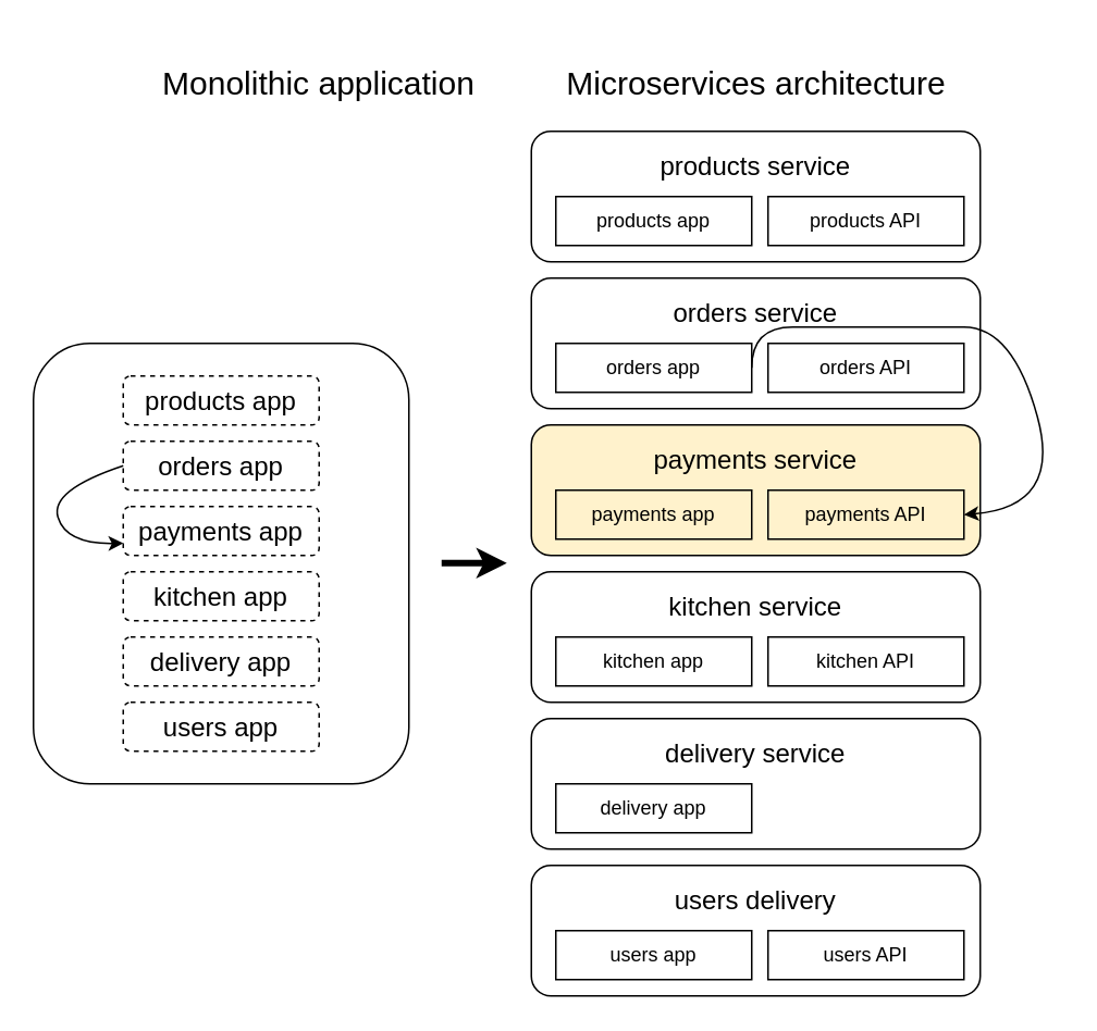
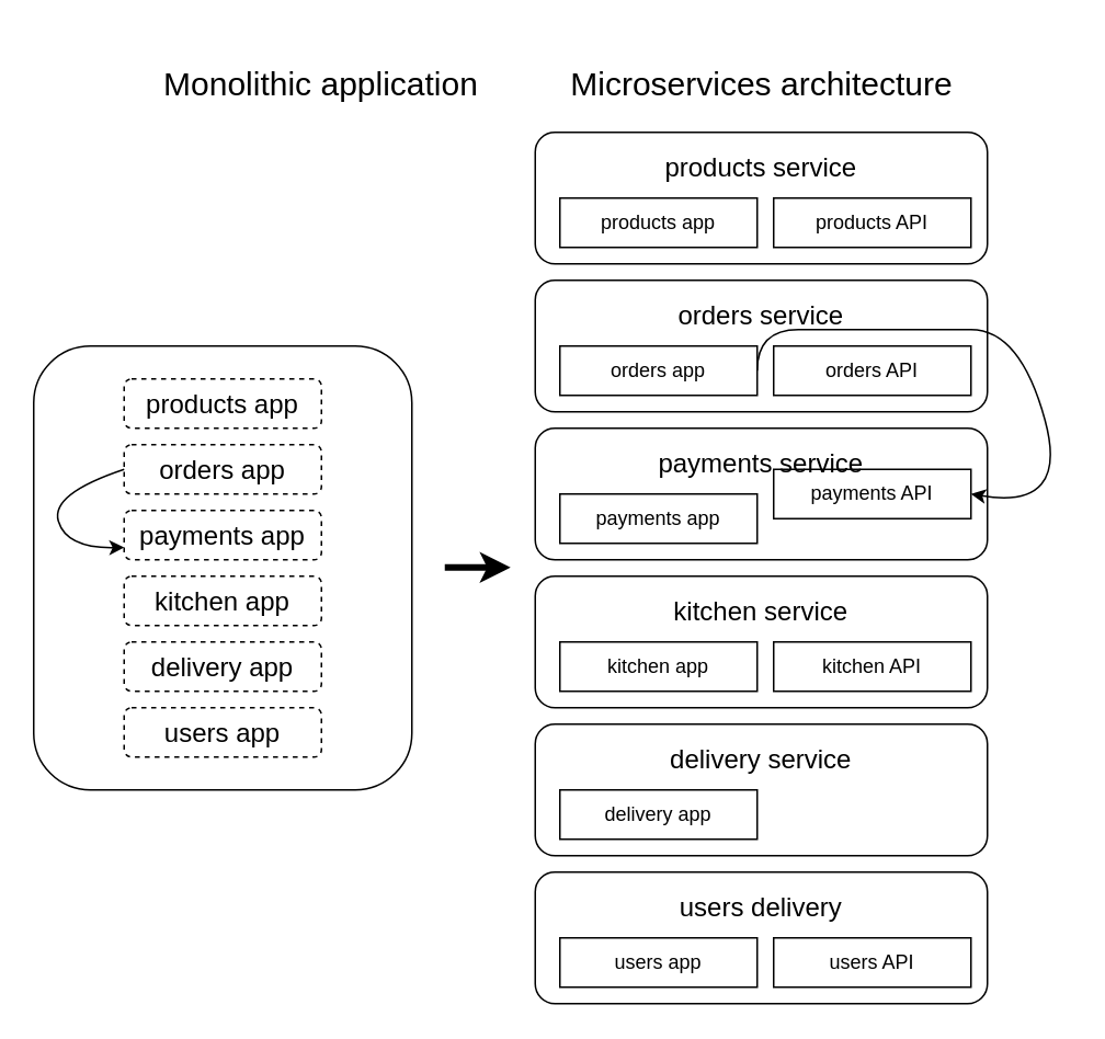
  <mxCell id="0" />
  <mxCell id="1" parent="0" />
  <mxCell id="2" value="" style="rounded=1;whiteSpace=wrap;html=1;" vertex="1" parent="1"><mxGeometry x="20" y="210" width="230" height="270" as="geometry" /></mxCell>
  <mxCell id="3" value="&lt;font style=&quot;font-size: 16px&quot;&gt;products app&lt;/font&gt;" style="rounded=1;whiteSpace=wrap;html=1;dashed=1;" vertex="1" parent="1"><mxGeometry x="75" y="230" width="120" height="30" as="geometry" /></mxCell>
  <mxCell id="4" value="&lt;font style=&quot;font-size: 16px&quot;&gt;orders app&lt;/font&gt;" style="rounded=1;whiteSpace=wrap;html=1;dashed=1;" vertex="1" parent="1"><mxGeometry x="75" y="270" width="120" height="30" as="geometry" /></mxCell>
  <mxCell id="5" value="&lt;font style=&quot;font-size: 16px&quot;&gt;kitchen app&lt;/font&gt;" style="rounded=1;whiteSpace=wrap;html=1;dashed=1;" vertex="1" parent="1"><mxGeometry x="75" y="350" width="120" height="30" as="geometry" /></mxCell>
  <mxCell id="6" value="&lt;font style=&quot;font-size: 16px&quot;&gt;payments app&lt;/font&gt;" style="rounded=1;whiteSpace=wrap;html=1;dashed=1;" vertex="1" parent="1"><mxGeometry x="75" y="310" width="120" height="30" as="geometry" /></mxCell>
  <mxCell id="7" value="&lt;font style=&quot;font-size: 16px&quot;&gt;delivery app&lt;/font&gt;" style="rounded=1;whiteSpace=wrap;html=1;dashed=1;" vertex="1" parent="1"><mxGeometry x="75" y="390" width="120" height="30" as="geometry" /></mxCell>
  <mxCell id="8" value="&lt;font style=&quot;font-size: 16px&quot;&gt;users app&lt;/font&gt;" style="rounded=1;whiteSpace=wrap;html=1;dashed=1;" vertex="1" parent="1"><mxGeometry x="75" y="430" width="120" height="30" as="geometry" /></mxCell>
  <mxCell id="9" value="&lt;font style=&quot;font-size: 16px&quot;&gt;products service&lt;br&gt;&lt;br&gt;&lt;br&gt;&lt;/font&gt;" style="rounded=1;whiteSpace=wrap;html=1;" vertex="1" parent="1"><mxGeometry x="325" y="80" width="275" height="80" as="geometry" /></mxCell>
  <mxCell id="10" value="" style="endArrow=classic;html=1;strokeWidth=4;rounded=1;jumpStyle=none;" edge="1" parent="1"><mxGeometry width="50" height="50" relative="1" as="geometry"><mxPoint x="270" y="344.66" as="sourcePoint" /><mxPoint x="310" y="344.66" as="targetPoint" /></mxGeometry></mxCell>
  <mxCell id="11" value="&lt;font style=&quot;font-size: 20px&quot;&gt;Monolithic application&lt;/font&gt;" style="text;html=1;strokeColor=none;fillColor=none;align=center;verticalAlign=middle;whiteSpace=wrap;rounded=0;" vertex="1" parent="1"><mxGeometry x="95" y="20" width="200" height="60" as="geometry" /></mxCell>
  <mxCell id="12" value="&lt;font style=&quot;font-size: 20px&quot;&gt;Microservices architecture&lt;/font&gt;" style="text;html=1;strokeColor=none;fillColor=none;align=center;verticalAlign=middle;whiteSpace=wrap;rounded=0;" vertex="1" parent="1"><mxGeometry x="337.5" y="20" width="250" height="60" as="geometry" /></mxCell>
  <mxCell id="13" value="" style="curved=1;endArrow=classic;html=1;exitX=0;exitY=0.5;exitDx=0;exitDy=0;entryX=0;entryY=0.75;entryDx=0;entryDy=0;" edge="1" parent="1" source="4" target="6"><mxGeometry width="50" height="50" relative="1" as="geometry"><mxPoint x="25" y="420" as="sourcePoint" /><mxPoint x="75" y="370" as="targetPoint" /><Array as="points"><mxPoint x="30" y="300" /><mxPoint x="40" y="333" /></Array></mxGeometry></mxCell>
  <mxCell id="14" value="products app" style="text;html=1;fillColor=none;align=center;verticalAlign=middle;whiteSpace=wrap;rounded=0;strokeColor=#000000;" vertex="1" parent="1"><mxGeometry x="340" y="120" width="120" height="30" as="geometry" /></mxCell>
  <mxCell id="15" value="products API" style="text;html=1;fillColor=none;align=center;verticalAlign=middle;whiteSpace=wrap;rounded=0;strokeColor=#000000;" vertex="1" parent="1"><mxGeometry x="470" y="120" width="120" height="30" as="geometry" /></mxCell>
  <mxCell id="16" value="&lt;font style=&quot;font-size: 16px&quot;&gt;orders service&lt;br&gt;&lt;br&gt;&lt;br&gt;&lt;/font&gt;" style="rounded=1;whiteSpace=wrap;html=1;" vertex="1" parent="1"><mxGeometry x="325" y="170" width="275" height="80" as="geometry" /></mxCell>
  <mxCell id="17" value="orders app" style="text;html=1;fillColor=none;align=center;verticalAlign=middle;whiteSpace=wrap;rounded=0;strokeColor=#000000;" vertex="1" parent="1"><mxGeometry x="340" y="210" width="120" height="30" as="geometry" /></mxCell>
  <mxCell id="18" value="orders API" style="text;html=1;fillColor=none;align=center;verticalAlign=middle;whiteSpace=wrap;rounded=0;strokeColor=#000000;" vertex="1" parent="1"><mxGeometry x="470" y="210" width="120" height="30" as="geometry" /></mxCell>
- <mxCell id="19" value="&lt;font style=&quot;font-size: 16px&quot;&gt;payments service&lt;br&gt;&lt;br&gt;&lt;br&gt;&lt;/font&gt;" style="rounded=1;whiteSpace=wrap;html=1;fillColor=#fff2cc;" vertex="1" parent="1"><mxGeometry x="325" y="260" width="275" height="80" as="geometry" /></mxCell>
+ <mxCell id="19" value="&lt;font style=&quot;font-size: 16px&quot;&gt;payments service&lt;br&gt;&lt;br&gt;&lt;br&gt;&lt;/font&gt;" style="rounded=1;whiteSpace=wrap;html=1;" vertex="1" parent="1"><mxGeometry x="325" y="260" width="275" height="80" as="geometry" /></mxCell>
  <mxCell id="20" value="payments app" style="text;html=1;fillColor=none;align=center;verticalAlign=middle;whiteSpace=wrap;rounded=0;strokeColor=#000000;" vertex="1" parent="1"><mxGeometry x="340" y="300" width="120" height="30" as="geometry" /></mxCell>
- <mxCell id="21" value="payments API" style="text;html=1;fillColor=none;align=center;verticalAlign=middle;whiteSpace=wrap;rounded=0;strokeColor=#000000;" vertex="1" parent="1"><mxGeometry x="470" y="300" width="120" height="30" as="geometry" /></mxCell>
+ <mxCell id="21" value="payments API" style="text;html=1;fillColor=none;align=center;verticalAlign=middle;whiteSpace=wrap;rounded=0;strokeColor=#000000;" vertex="1" parent="1"><mxGeometry x="470" y="285" width="120" height="30" as="geometry" /></mxCell>
  <mxCell id="22" value="&lt;font style=&quot;font-size: 16px&quot;&gt;kitchen service&lt;br&gt;&lt;br&gt;&lt;br&gt;&lt;/font&gt;" style="rounded=1;whiteSpace=wrap;html=1;" vertex="1" parent="1"><mxGeometry x="325" y="350" width="275" height="80" as="geometry" /></mxCell>
  <mxCell id="23" value="kitchen app" style="text;html=1;fillColor=none;align=center;verticalAlign=middle;whiteSpace=wrap;rounded=0;strokeColor=#000000;" vertex="1" parent="1"><mxGeometry x="340" y="390" width="120" height="30" as="geometry" /></mxCell>
  <mxCell id="24" value="kitchen API" style="text;html=1;fillColor=none;align=center;verticalAlign=middle;whiteSpace=wrap;rounded=0;strokeColor=#000000;" vertex="1" parent="1"><mxGeometry x="470" y="390" width="120" height="30" as="geometry" /></mxCell>
  <mxCell id="25" value="&lt;font style=&quot;font-size: 16px&quot;&gt;delivery service&lt;br&gt;&lt;br&gt;&lt;br&gt;&lt;/font&gt;" style="rounded=1;whiteSpace=wrap;html=1;" vertex="1" parent="1"><mxGeometry x="325" y="440" width="275" height="80" as="geometry" /></mxCell>
  <mxCell id="26" value="delivery app" style="text;html=1;fillColor=none;align=center;verticalAlign=middle;whiteSpace=wrap;rounded=0;strokeColor=#000000;" vertex="1" parent="1"><mxGeometry x="340" y="480" width="120" height="30" as="geometry" /></mxCell>
  <mxCell id="27" value="&lt;font style=&quot;font-size: 16px&quot;&gt;users delivery&lt;br&gt;&lt;br&gt;&lt;br&gt;&lt;/font&gt;" style="rounded=1;whiteSpace=wrap;html=1;" vertex="1" parent="1"><mxGeometry x="325" y="530" width="275" height="80" as="geometry" /></mxCell>
  <mxCell id="28" value="users app" style="text;html=1;fillColor=none;align=center;verticalAlign=middle;whiteSpace=wrap;rounded=0;strokeColor=#000000;" vertex="1" parent="1"><mxGeometry x="340" y="570" width="120" height="30" as="geometry" /></mxCell>
  <mxCell id="29" value="users API" style="text;html=1;fillColor=none;align=center;verticalAlign=middle;whiteSpace=wrap;rounded=0;strokeColor=#000000;" vertex="1" parent="1"><mxGeometry x="470" y="570" width="120" height="30" as="geometry" /></mxCell>
  <mxCell id="30" value="" style="curved=1;endArrow=classic;html=1;exitX=1;exitY=0.5;exitDx=0;exitDy=0;entryX=1;entryY=0.5;entryDx=0;entryDy=0;" edge="1" parent="1" source="17" target="21"><mxGeometry width="50" height="50" relative="1" as="geometry"><mxPoint x="460" y="250" as="sourcePoint" /><mxPoint x="630" y="300" as="targetPoint" /><Array as="points"><mxPoint x="460" y="200" /><mxPoint x="510" y="200" /><mxPoint x="560" y="200" /><mxPoint x="620" y="200" /><mxPoint x="650" y="310" /></Array></mxGeometry></mxCell>
